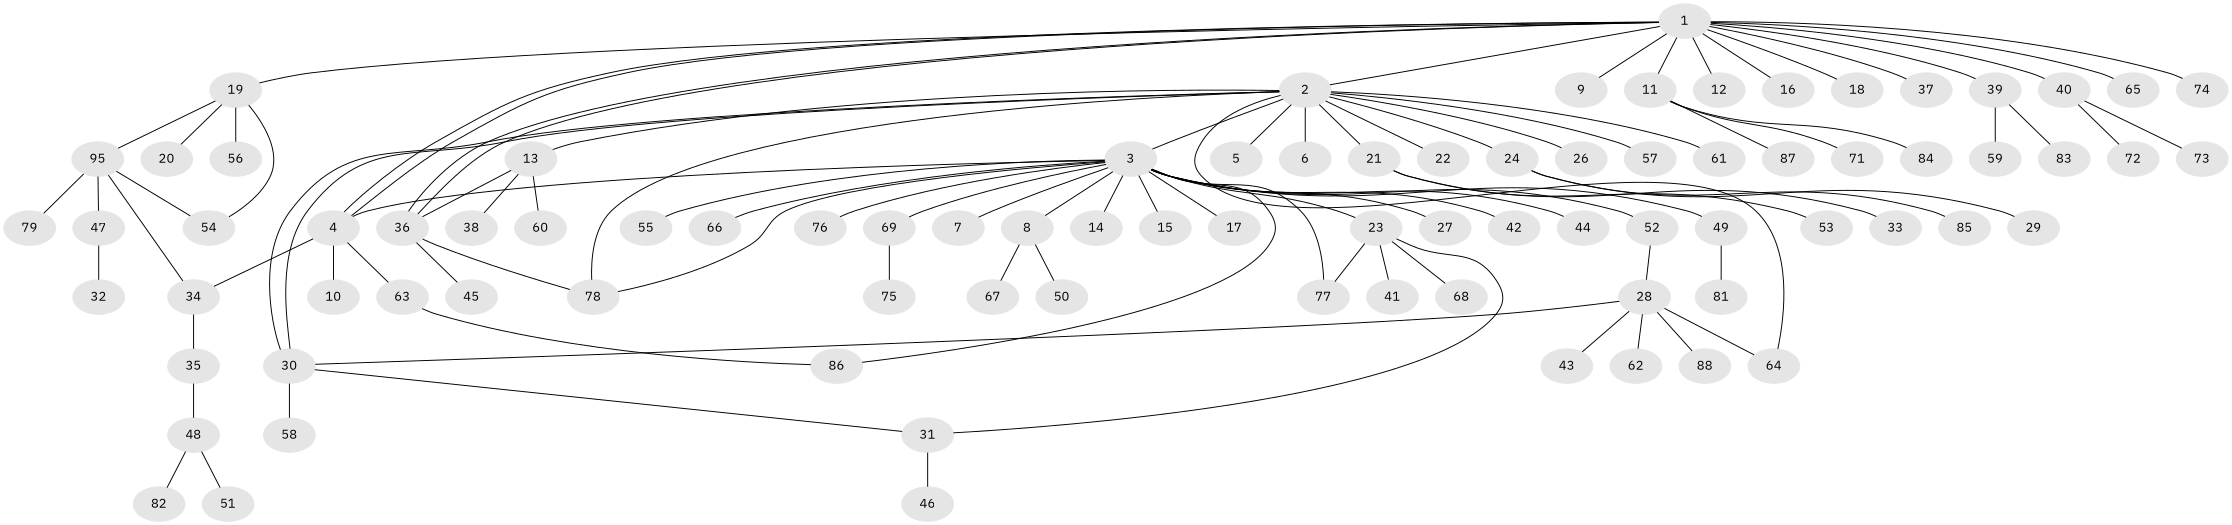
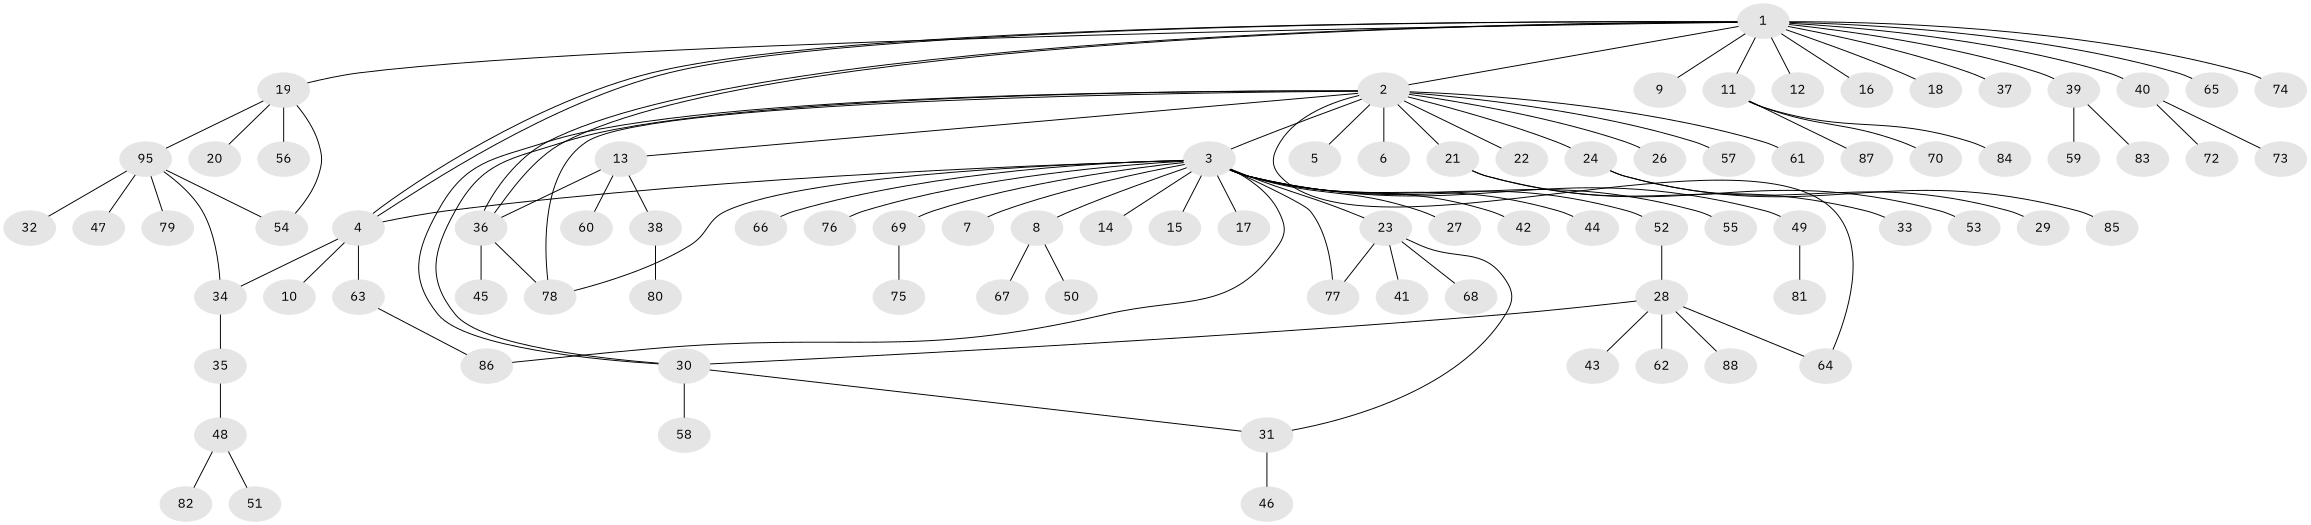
  graph {
    fontname="IBM Plex Sans"
    node [color=gray90 fontname="IBM Plex Sans" style=filled]
    edge [fontname="IBM Plex Sans"]
    1
    2
    4
    9
    11
    12
    16
    18
    19
    36
    37
    39
    40
    65
    74
    3
    5
    6
    13
    21
    22
    24
    26
    30
    57
    61
    64
    78
    10
    34
    63
-   70 [label=71]
+   70
    84
    87
    20
    n36 [label=95]
    54
    56
    45
    59
    83
    72
    73
    7
    8
    14
    15
    17
    23
    27
    42
    44
    49
    52
    55
    66
    69
    76
    77
    86
    38
    60
    33
    53
    29
    85
    28
    43
    62
    88
    31
    58
    50
    67
    41
    68
    81
    75
    35
+   80
    32
    47
    79
    46
    48
    51
    82
    1 -- 2
    1 -- 4
    1 -- 4
    1 -- 9
    1 -- 11
    1 -- 12
    1 -- 16
    1 -- 18
    1 -- 19
    1 -- 36
    1 -- 36
    1 -- 37
    1 -- 39
    1 -- 40
    1 -- 65
    1 -- 74
    2 -- 3
    2 -- 5
    2 -- 6
    2 -- 13
    2 -- 21
    2 -- 22
    2 -- 24
    2 -- 26
    2 -- 30
    2 -- 30
    2 -- 57
    2 -- 61
    2 -- 64
    2 -- 78
    4 -- 10
    4 -- 34
    4 -- 63
    11 -- 70
    11 -- 84
    11 -- 87
    19 -- 20
    19 -- n36
    19 -- 54
    19 -- 56
    36 -- 78
    36 -- 45
    39 -- 59
    39 -- 83
    40 -- 72
    40 -- 73
    3 -- 4
    3 -- 78
    3 -- 7
    3 -- 8
    3 -- 14
    3 -- 15
    3 -- 17
    3 -- 23
    3 -- 27
    3 -- 42
    3 -- 44
    3 -- 49
    3 -- 52
    3 -- 55
    3 -- 66
    3 -- 69
    3 -- 76
    3 -- 77
    3 -- 86
    13 -- 36
    13 -- 38
    13 -- 60
    21 -- 33
    21 -- 53
    24 -- 29
    24 -- 85
    30 -- 31
    30 -- 58
    34 -- 35
    63 -- 86
    n36 -- 34
    n36 -- 54
-   47 -- 32
+   n36 -- 32
    n36 -- 47
    n36 -- 79
    8 -- 50
    8 -- 67
    23 -- 77
    23 -- 31
    23 -- 41
    23 -- 68
    49 -- 81
    52 -- 28
    69 -- 75
+   38 -- 80
    28 -- 30
    28 -- 64
    28 -- 43
    28 -- 62
    28 -- 88
    31 -- 46
    35 -- 48
    48 -- 51
    48 -- 82
  }
